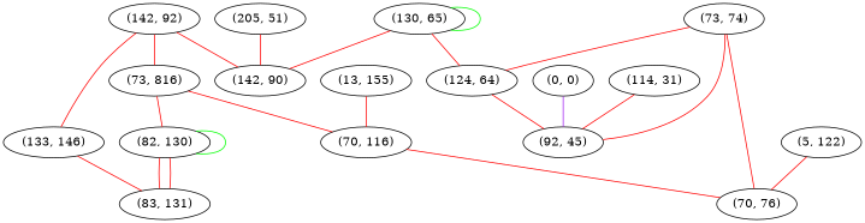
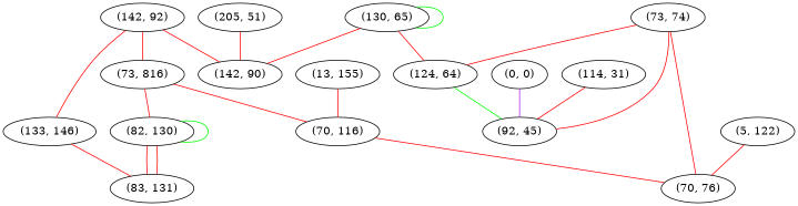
  graph {
    edge [color=red weight=1]
    n1 [label="(73, 816)"]
    "(142, 92)"
    "(133, 146)"
    "(142, 90)"
    "(82, 130)"
    "(70, 116)"
    "(83, 131)"
    "(0, 0)"
    "(92, 45)"
    n10 [label="(130, 65)"]
    "(124, 64)"
    "(70, 76)"
    "(205, 51)"
    "(13, 155)"
    "(73, 74)"
    "(5, 122)"
    "(114, 31)"
    n1 -- "(82, 130)"
    n1 -- "(70, 116)"
    "(142, 92)" -- n1
    "(142, 92)" -- "(133, 146)"
    "(142, 92)" -- "(142, 90)"
    "(133, 146)" -- "(83, 131)"
    "(82, 130)" -- "(82, 130)" [color=green weight=2]
    "(82, 130)" -- "(83, 131)"
    "(82, 130)" -- "(83, 131)"
    "(70, 116)" -- "(70, 76)"
    "(0, 0)" -- "(92, 45)" [color=purple weight=4]
    n10 -- "(142, 90)"
    n10 -- n10 [color=green weight=2]
    n10 -- "(124, 64)"
-   "(124, 64)" -- "(92, 45)"
+   "(124, 64)" -- "(92, 45)" [color=green]
    "(205, 51)" -- "(142, 90)"
    "(13, 155)" -- "(70, 116)"
    "(73, 74)" -- "(92, 45)"
    "(73, 74)" -- "(124, 64)"
    "(73, 74)" -- "(70, 76)"
    "(5, 122)" -- "(70, 76)"
    "(114, 31)" -- "(92, 45)"
  }
